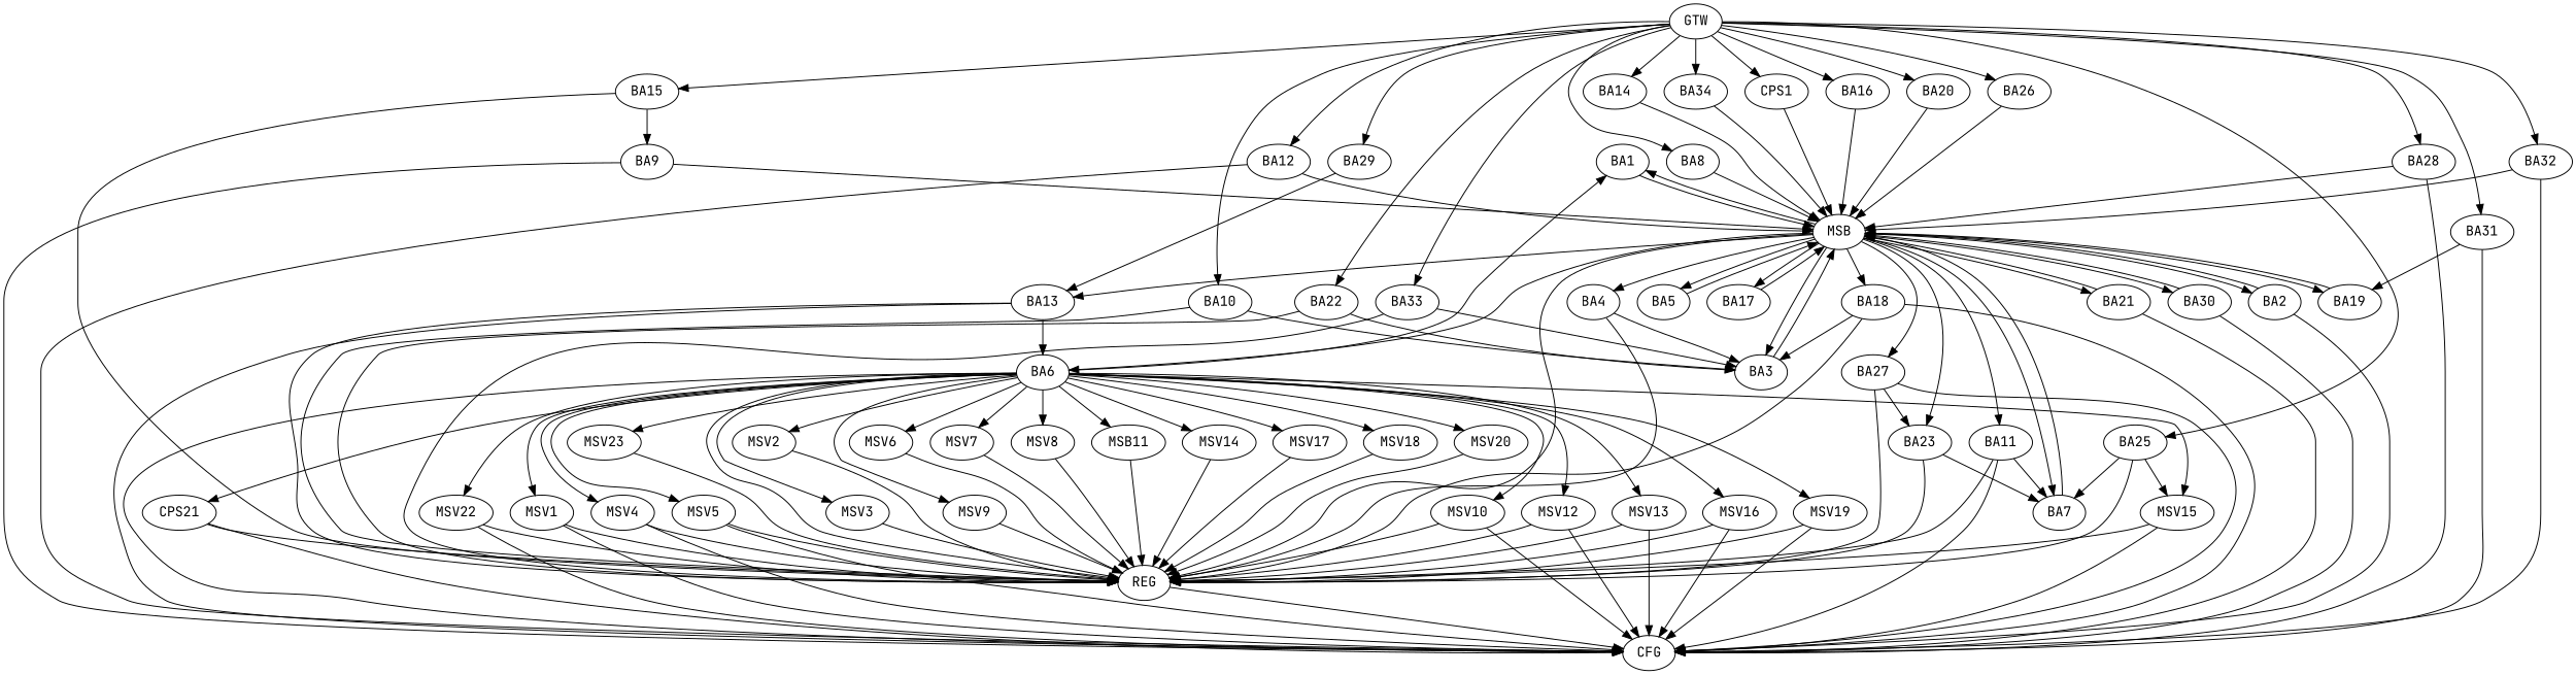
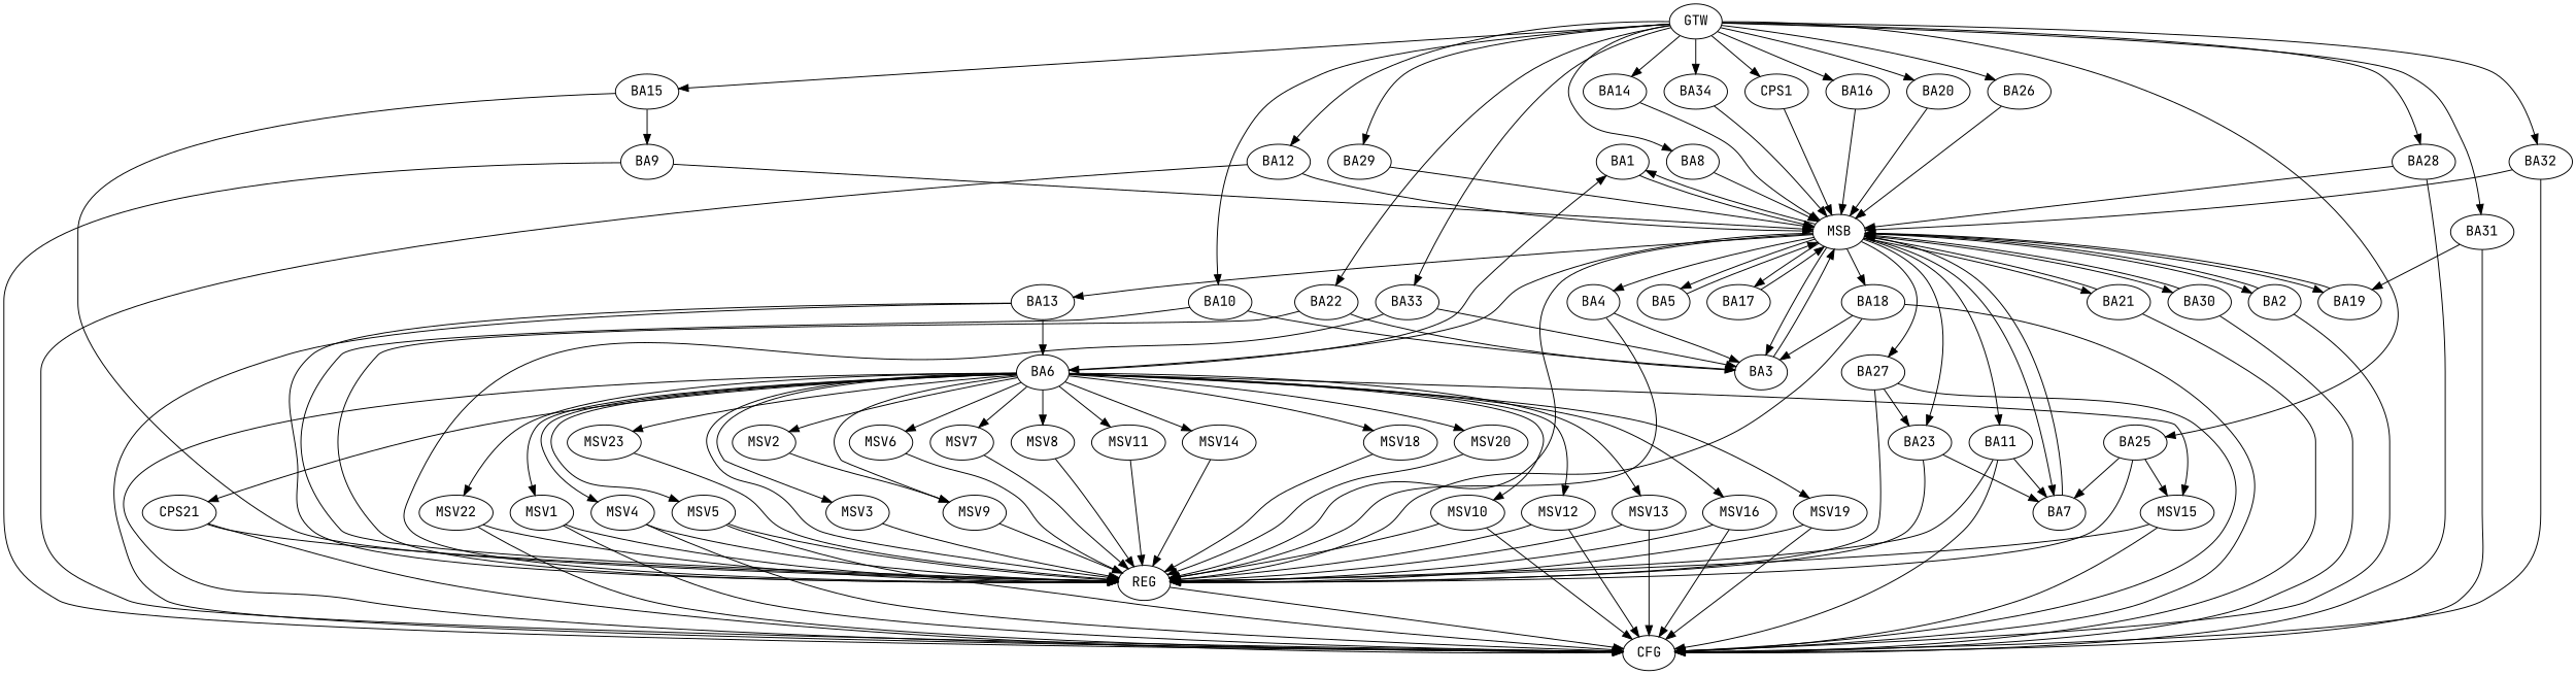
  strict digraph {
    fontname="JetBrains Mono"
    node [fontname="JetBrains Mono"]
    edge [fontname="JetBrains Mono"]
    n1 [label=BA1]
    n2 [label=MSB]
    n3 [label=BA2]
    n4 [label=BA3]
    n5 [label=BA4]
    n6 [label=REG]
    n7 [label=BA5]
    n8 [label=BA6]
    n9 [label=BA7]
    n10 [label=BA11]
    n11 [label=BA13]
    n12 [label=BA17]
    n13 [label=BA18]
    n14 [label=BA19]
    n15 [label=BA21]
    n16 [label=BA23]
    n17 [label=BA27]
    n18 [label=BA30]
    n19 [label=CFG]
    n20 [label=MSV1]
    n21 [label=MSV2]
    n22 [label=MSV3]
    n23 [label=MSV4]
    n24 [label=MSV5]
    n25 [label=MSV6]
    n26 [label=MSV7]
    n27 [label=MSV8]
    n28 [label=MSV9]
    n29 [label=MSV10]
-   n30 [label=MSB11]
+   n30 [label=MSV11]
    n31 [label=MSV12]
    n32 [label=MSV13]
    n33 [label=MSV14]
    n34 [label=MSV15]
    n35 [label=MSV16]
-   n36 [label=MSV17]
    n37 [label=MSV18]
    n38 [label=MSV19]
    n39 [label=MSV20]
    n40 [label=CPS21]
    n41 [label=MSV22]
    n42 [label=MSV23]
    n43 [label=BA8]
    n44 [label=BA9]
    n45 [label=BA10]
    n46 [label=BA12]
    n47 [label=BA14]
    n48 [label=BA15]
    n49 [label=BA16]
    n50 [label=BA20]
    n51 [label=BA22]
    n52 [label=BA25]
    n53 [label=BA26]
    n54 [label=BA28]
    n55 [label=BA29]
    n56 [label=BA31]
    n57 [label=BA32]
    n58 [label=BA33]
    n59 [label=BA34]
    n60 [label=CPS1]
    n61 [label=GTW]
    n1 -> n2
    n2 -> n1
    n2 -> n3
    n2 -> n4
    n2 -> n5
    n2 -> n6
    n2 -> n7
    n2 -> n8
    n2 -> n9
    n2 -> n10
    n2 -> n11
    n2 -> n12
    n2 -> n13
    n2 -> n14
    n2 -> n15
    n2 -> n16
    n2 -> n17
    n2 -> n18
    n3 -> n2
    n3 -> n19
    n4 -> n2
    n5 -> n4
    n5 -> n6
    n6 -> n19
    n7 -> n2
    n8 -> n1
    n8 -> n6
    n8 -> n19
    n8 -> n20
    n8 -> n21
    n8 -> n22
    n8 -> n23
    n8 -> n24
    n8 -> n25
    n8 -> n26
    n8 -> n27
    n8 -> n28
    n8 -> n29
    n8 -> n30
    n8 -> n31
    n8 -> n32
    n8 -> n33
    n8 -> n34
    n8 -> n35
-   n8 -> n36
    n8 -> n37
    n8 -> n38
    n8 -> n39
    n8 -> n40
    n8 -> n41
    n8 -> n42
    n9 -> n2
    n10 -> n6
    n10 -> n9
    n10 -> n19
    n11 -> n6
    n11 -> n8
    n11 -> n19
    n12 -> n2
    n13 -> n4
    n13 -> n6
    n13 -> n19
    n14 -> n2
    n15 -> n2
    n15 -> n19
    n16 -> n6
    n16 -> n9
    n17 -> n6
    n17 -> n16
    n17 -> n19
    n18 -> n2
    n18 -> n19
    n20 -> n6
    n20 -> n19
-   n21 -> n6
+   n21 -> n28
    n22 -> n6
    n23 -> n6
    n23 -> n19
    n24 -> n6
    n24 -> n19
    n25 -> n6
    n26 -> n6
    n27 -> n6
    n28 -> n6
    n29 -> n6
    n29 -> n19
    n30 -> n6
    n31 -> n6
    n31 -> n19
    n32 -> n6
    n32 -> n19
    n33 -> n6
    n34 -> n6
    n34 -> n19
    n35 -> n6
    n35 -> n19
-   n36 -> n6
    n37 -> n6
    n38 -> n6
    n38 -> n19
    n39 -> n6
    n40 -> n6
    n40 -> n19
    n41 -> n6
    n41 -> n19
    n42 -> n6
    n43 -> n2
    n44 -> n2
    n44 -> n19
    n45 -> n4
    n45 -> n6
    n46 -> n2
    n46 -> n19
    n47 -> n2
    n48 -> n6
    n48 -> n44
    n49 -> n2
    n50 -> n2
    n51 -> n4
    n51 -> n6
    n52 -> n6
    n52 -> n9
    n52 -> n34
    n53 -> n2
    n54 -> n2
    n54 -> n19
-   n55 -> n11
+   n55 -> n2
    n56 -> n14
    n56 -> n19
    n57 -> n2
    n57 -> n19
    n58 -> n4
    n58 -> n6
    n59 -> n2
    n60 -> n2
    n61 -> n43
    n61 -> n45
    n61 -> n46
    n61 -> n47
    n61 -> n48
    n61 -> n49
    n61 -> n50
    n61 -> n51
    n61 -> n52
    n61 -> n53
    n61 -> n54
    n61 -> n55
    n61 -> n56
    n61 -> n57
    n61 -> n58
    n61 -> n59
    n61 -> n60
  }
